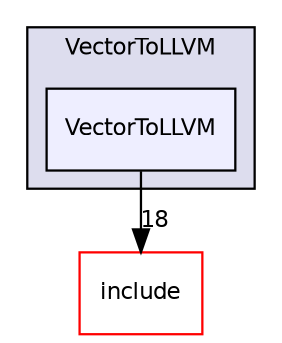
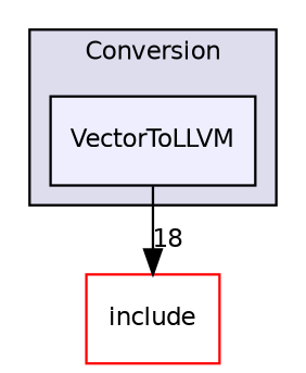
  digraph {
    compound=true
    node [fontname=Helvetica fontsize=10 shape=box]
    n1 [fillcolor="#eeeeff" label=VectorToLLVM pencolor=black style=filled]
    n2 [color=red label=include]
    subgraph cluster_1 {
      bgcolor="#ddddee"
      fontname=Helvetica
      fontsize=10
-     label=VectorToLLVM
+     label=Conversion
      pencolor=black
      n1
    }
    n1 -> n2 [headlabel=18 labeldistance=1.5 labelfontname=Helvetica labelfontsize=10]
  }
